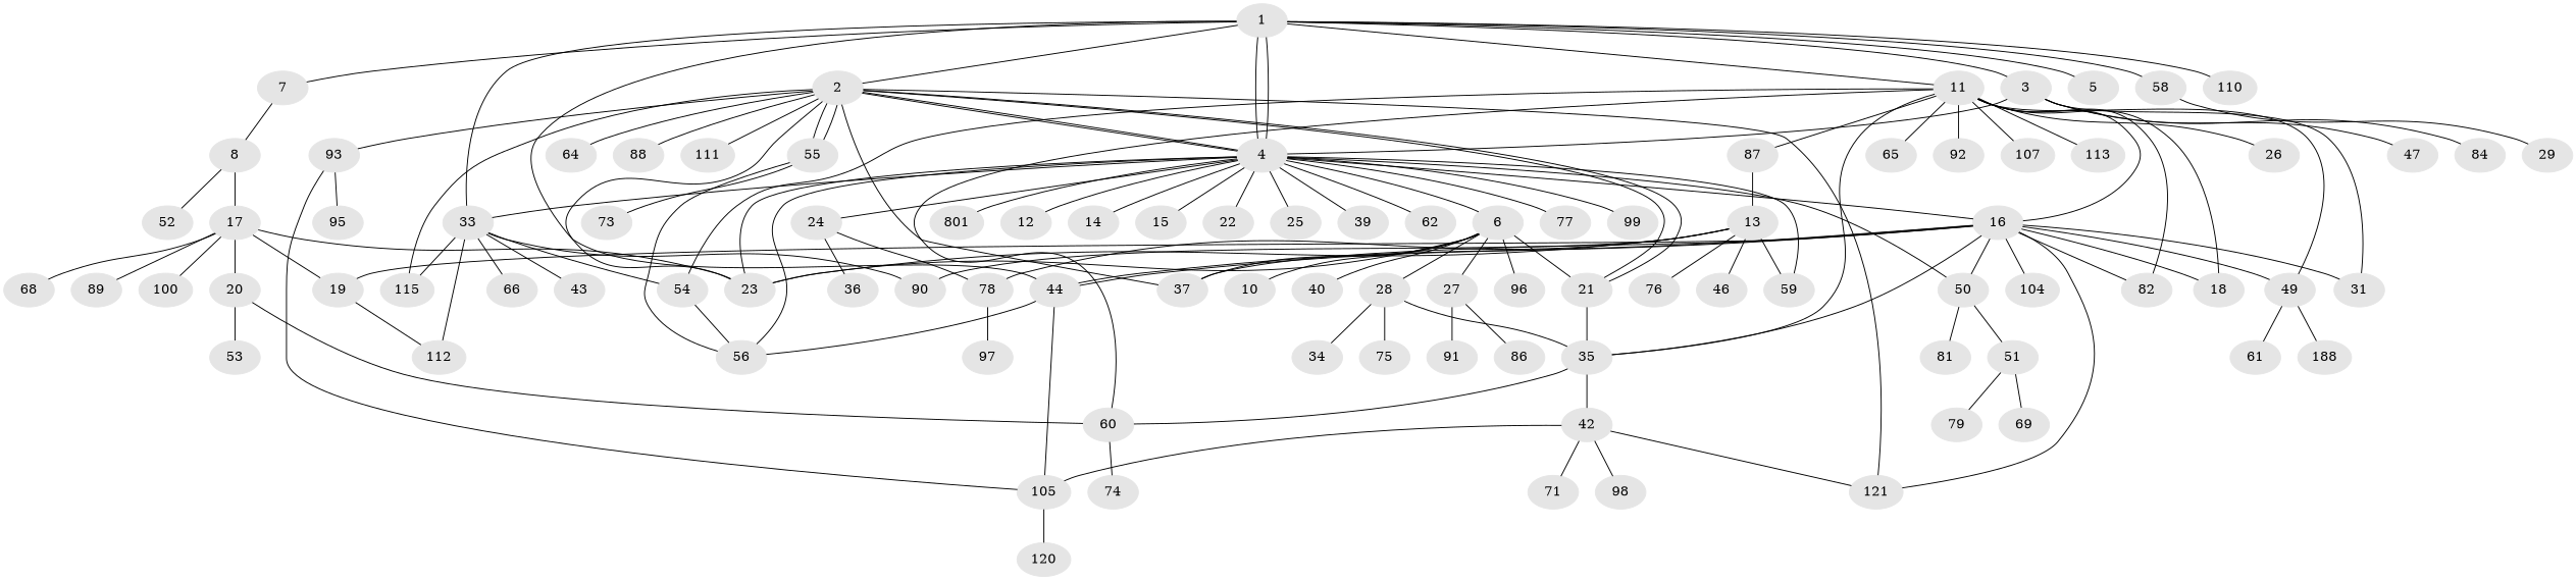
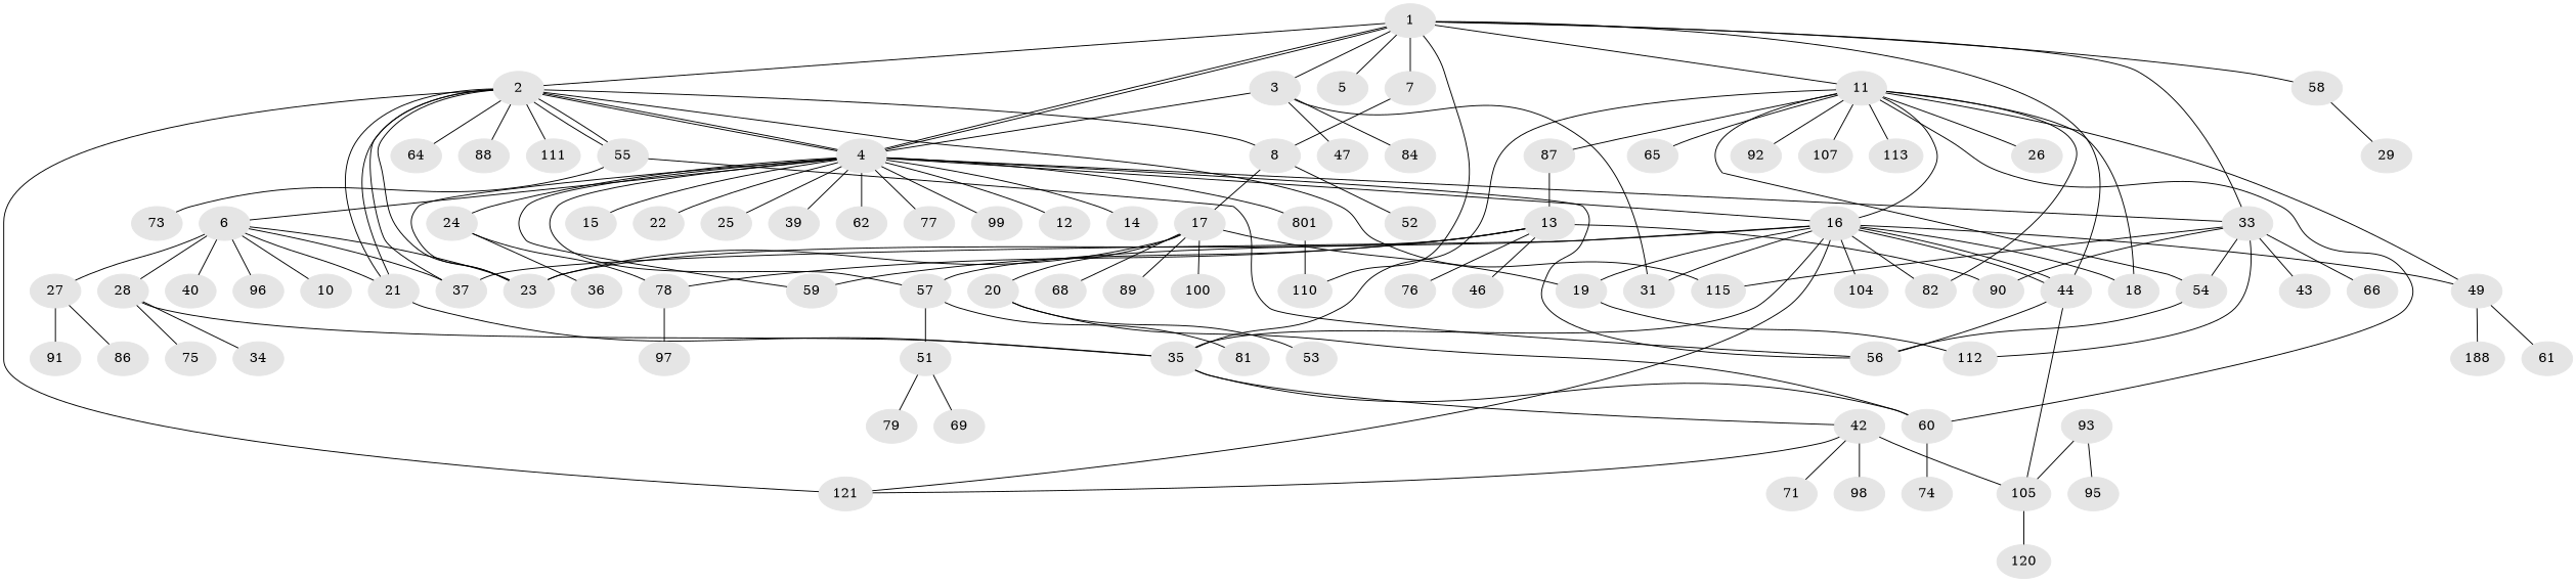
  graph {
    node [color=gray90 style=filled]
    1 [super="+57"]
    2 [super="+72"]
    3 [super="+38"]
    4 [super="+32"]
    5
    7 [super="+9"]
    11 [super="+48"]
    33 [super="+45"]
    44 [super="+112"]
    58
    110 [super="+123"]
    21 [super="+119"]
    23 [super="+85"]
    37 [super="+122"]
    55
    64
    88
    93
    111
    115
    121 [super="+124"]
    31
    47
    84
    6 [super="+41"]
    12
    14
    15
    16 [super="+116"]
    22
    24
    25
    39
-   50 [super="+109"]
+   50 [super="+109" label=57]
    56 [super="+103"]
    59
    62
    77
    99
    n40 [label=801]
    8
    18
    26
    35 [super="+70"]
    49
    54
    60
    65
    82 [super="+83"]
    87
    92
    107
    113
    90
    n55 [label=112 super="+126"]
    43
    66
    105
    29
    73
    95
    10
    27 [super="+125"]
    28 [super="+30"]
    40
    96
    19
    104
    78 [super="+106"]
    36 [super="+118"]
    51 [super="+67"]
    81
    86
    91
    34
    75
    17 [super="+94"]
    52
    20 [super="+80"]
    68
    89
    100
    13 [super="+63"]
    46
    76
    42 [super="+117"]
    61
    n88 [label=188]
    74
    97
    53
    71
    98
    120
    69 [super="+114"]
    79
    1 -- 2
    1 -- 3
    1 -- 4
    1 -- 4
    1 -- 5
    1 -- 7
    1 -- 11
    1 -- 33
    1 -- 44
    1 -- 58
    1 -- 110
    2 -- 4
    2 -- 4
    2 -- 21
    2 -- 21
    2 -- 23
    2 -- 37
    2 -- 55
    2 -- 55
    2 -- 64
    2 -- 88
-   2 -- 93
+   2 -- 8
    2 -- 111
    2 -- 115
    2 -- 121 [weight=2]
    3 -- 4
    3 -- 31
    3 -- 47
    3 -- 84
    4 -- 33
    4 -- 23
    4 -- 6
    4 -- 12
    4 -- 14
    4 -- 15
    4 -- 16
    4 -- 22
    4 -- 24
    4 -- 25
    4 -- 39
    4 -- 50
    4 -- 56
    4 -- 59
    4 -- 62
    4 -- 77
    4 -- 99
    4 -- n40
    7 -- 8
    11 -- 16
    11 -- 18
    11 -- 26
    11 -- 35
    11 -- 49
    11 -- 54
    11 -- 60
    11 -- 65
    11 -- 82
    11 -- 87
    11 -- 92
    11 -- 107
    11 -- 113
    33 -- 115
    33 -- 54
    33 -- 90
    33 -- n55
    33 -- 43
    33 -- 66
    44 -- 56
    44 -- 105
    58 -- 29
    21 -- 35
    55 -- 56
    55 -- 73
    93 -- 105
    93 -- 95
    6 -- 21
    6 -- 23
    6 -- 37
    6 -- 10
    6 -- 27
    6 -- 28
    6 -- 40
    6 -- 96
    16 -- 44
    16 -- 44
    16 -- 37
    16 -- 121
    16 -- 31
    16 -- 50
    16 -- 18
    16 -- 35
    16 -- 49
    16 -- 82
    16 -- 19
    16 -- 104
    24 -- 78 [weight=2]
    24 -- 36
    50 -- 51
    50 -- 81
+   n40 -- 110
    8 -- 17
    8 -- 52
    35 -- 60
    35 -- 42
    49 -- 61
    49 -- n88
    54 -- 56
    60 -- 74
    87 -- 13
    105 -- 120
    27 -- 86
    27 -- 91
    28 -- 35
    28 -- 34
    28 -- 75
    19 -- n55
    78 -- 97
    51 -- 69
    51 -- 79
    17 -- 23
    17 -- 19
    17 -- 20
    17 -- 68
    17 -- 89
    17 -- 100
    20 -- 60
    20 -- 53
    13 -- 23
    13 -- 59
    13 -- 90
    13 -- 78
    13 -- 46
    13 -- 76
    42 -- 121
    42 -- 105
    42 -- 71
    42 -- 98
  }
